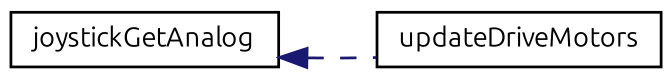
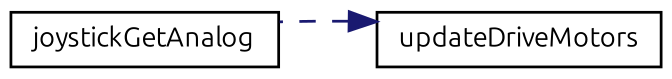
  digraph {
    rankdir=LR
    fontname=Ubuntu
    node [color=black fillcolor=white fontname=Ubuntu fontsize=10 shape=record style=filled]
    n1 [fontcolor=black height=0.2 label=joystickGetAnalog width=0.4]
    n2 [height=0.2 label=updateDriveMotors width=0.4]
-   n1 -> n2 [color=midnightblue dir=back fontname=Ubuntu fontsize=10 labelfontname=Helvetica labelfontsize=10 style=dashed]
+   n2 -> n1 [color=midnightblue dir=back fontname=Ubuntu fontsize=10 labelfontname=Helvetica labelfontsize=10 style=dashed]
  }
